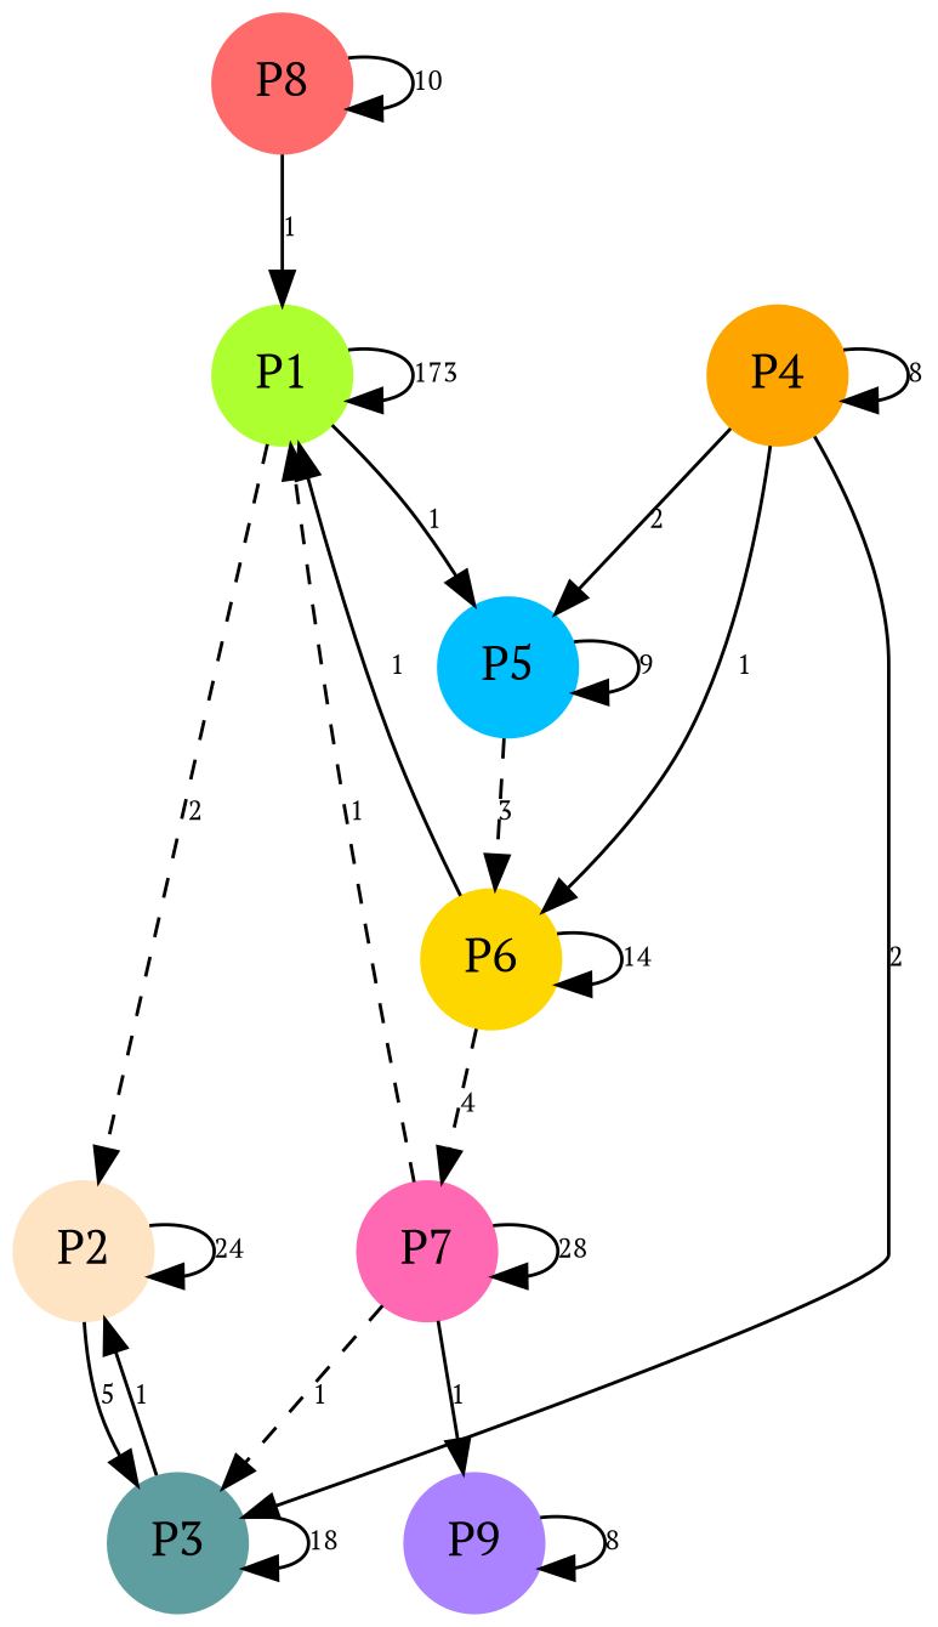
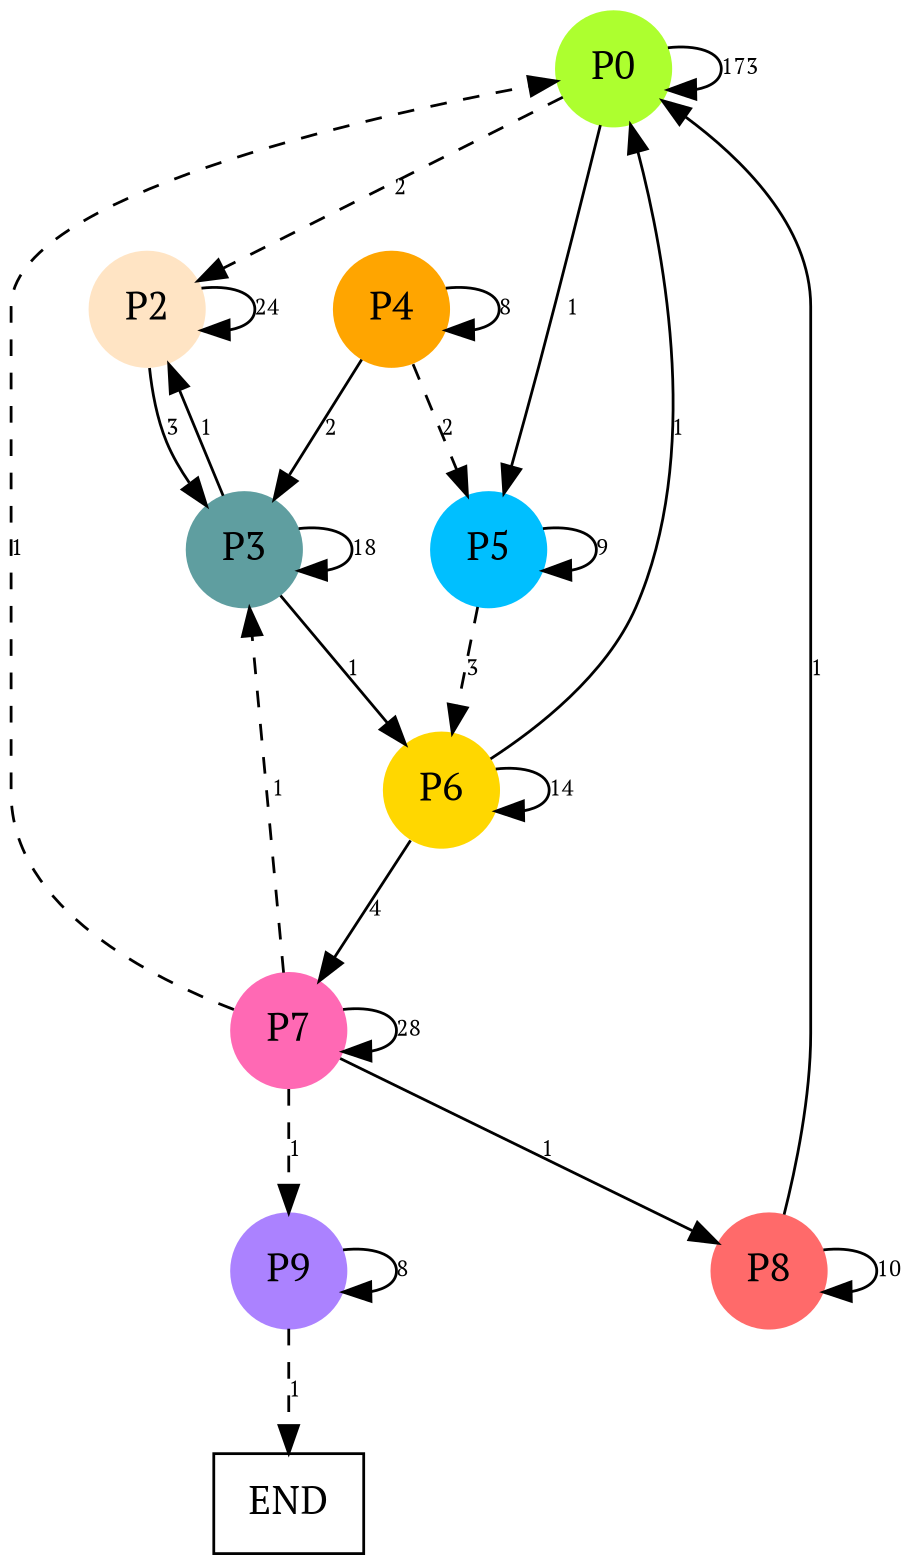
  digraph {
    fontname="PT Serif"
    node [fontname="PT Serif" shape=circle style=filled]
    edge [fontname="PT Serif" fontsize=8 labelfloat=false]
-   P1 [color=greenyellow]
+   P1 [color=greenyellow label=P0]
    P2 [color=bisque]
    P5 [color=deepskyblue]
    P3 [color=cadetblue]
    P6 [color=gold]
    P7 [color=hotpink]
    P4 [color=orange]
    P8 [color=indianred1]
    P9 [color=mediumpurple1]
+   END [color=black fillcolor=white shape=box]
    P1 -> P1 [label=173]
    P1 -> P2 [label=2 style=dashed]
    P1 -> P5 [label=1]
    P2 -> P2 [label=24]
-   P2 -> P3 [label=5]
+   P2 -> P3 [label=3]
    P5 -> P5 [label=9]
    P5 -> P6 [label=3 style=dashed]
    P3 -> P2 [label=1]
    P3 -> P3 [label=18]
-   P4 -> P6 [label=1]
+   P3 -> P6 [label=1]
    P6 -> P1 [label=1]
    P6 -> P6 [label=14]
-   P6 -> P7 [label=4 style=dashed]
+   P6 -> P7 [label=4]
    P7 -> P1 [label=1 style=dashed]
    P7 -> P3 [label=1 style=dashed]
    P7 -> P7 [label=28]
-   P7 -> P9 [label=1]
-   P4 -> P5 [label=2]
+   P7 -> P8 [label=1]
+   P7 -> P9 [label=1 style=dashed]
+   P4 -> P5 [label=2 style=dashed]
    P4 -> P3 [label=2]
    P4 -> P4 [label=8]
    P8 -> P1 [label=1]
    P8 -> P8 [label=10]
    P9 -> P9 [label=8]
+   P9 -> END [label=1 style=dashed]
  }
